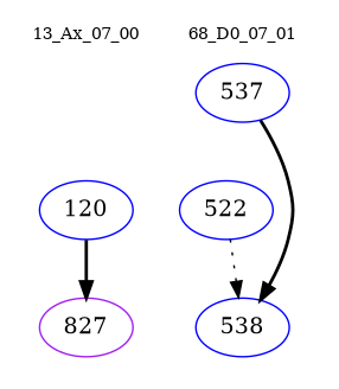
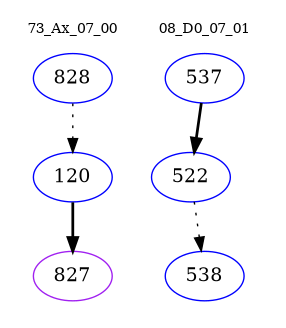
  digraph {
    node [color=blue]
    edge [color=black style=dotted]
+   n1 [label=828]
    n2 [label=120]
    n3 [color=purple label=827]
    n4 [label=537]
    n5 [label=522]
    n6 [label=538]
    subgraph cluster_1 {
      color=white
      fontsize=10
-     label="13_Ax_07_00"
+     label="73_Ax_07_00"
+     n1
      n2
      n3
    }
    subgraph cluster_2 {
      color=white
      fontsize=10
-     label="68_D0_07_01"
+     label="08_D0_07_01"
      n4
      n5
      n6
    }
+   n1 -> n2
    n2 -> n3 [style=bold]
-   n4 -> n6 [style=bold]
+   n4 -> n5 [style=bold]
    n5 -> n6
  }
